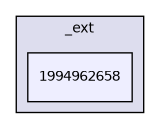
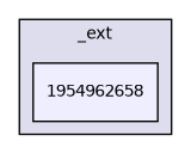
  digraph {
    compound=true
-   n1 [fillcolor="#eeeeff" fontname=Helvetica fontsize=10 label=1994962658 pencolor=black shape=box style=filled]
+   n1 [fillcolor="#eeeeff" fontname=Helvetica fontsize=10 label=1954962658 pencolor=black shape=box style=filled]
    subgraph cluster_1 {
      bgcolor="#ddddee"
      fontname=Helvetica
      fontsize=10
      label=_ext
      pencolor=black
      n1
    }
  }
